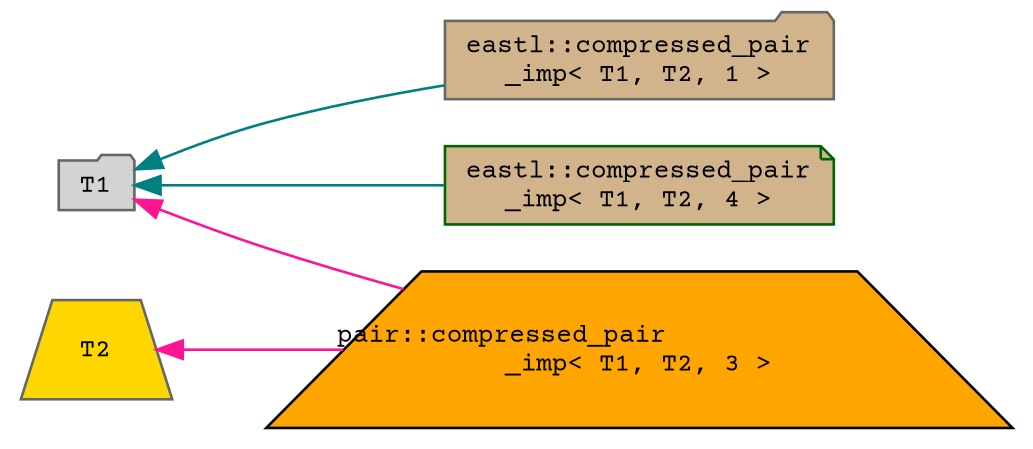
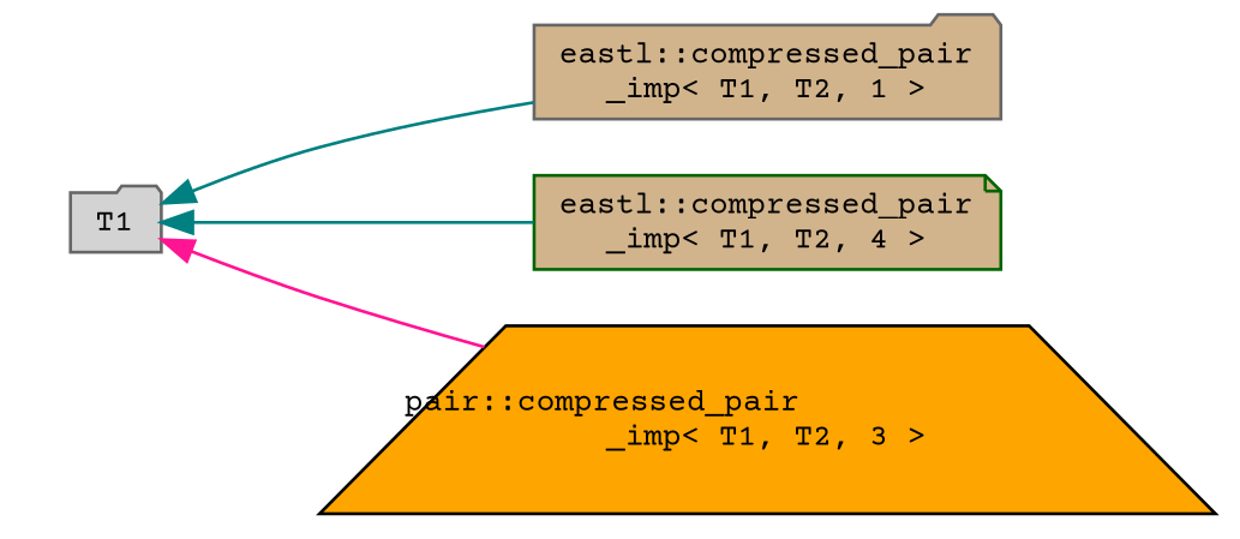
  digraph {
    fontname="Courier Prime"
    rankdir=LR
    node [color=gray40 fillcolor=tan fontname="Courier Prime" fontsize=10 shape=folder style=filled]
    edge [color=teal dir=back fontname="Courier Prime" fontsize=10 labelfontname=Helvetica labelfontsize=10 style=solid]
    n1 [fillcolor=lightgrey height=0.2 label=T1 width=0.4]
    n2 [height=0.2 label="eastl::compressed_pair\l_imp\< T1, T2, 1 \>" width=0.4]
    n3 [color=black fillcolor=orange height=0.2 label="pair::compressed_pair\l_imp\< T1, T2, 3 \>" shape=trapezium width=0.4]
    n4 [color=darkgreen height=0.2 label="eastl::compressed_pair\l_imp\< T1, T2, 4 \>" shape=note width=0.4]
-   n5 [fillcolor=gold height=0.2 label=T2 shape=trapezium width=0.4]
    n1 -> n2
    n1 -> n3 [color=deeppink]
    n1 -> n4
-   n5 -> n3 [color=deeppink]
  }
